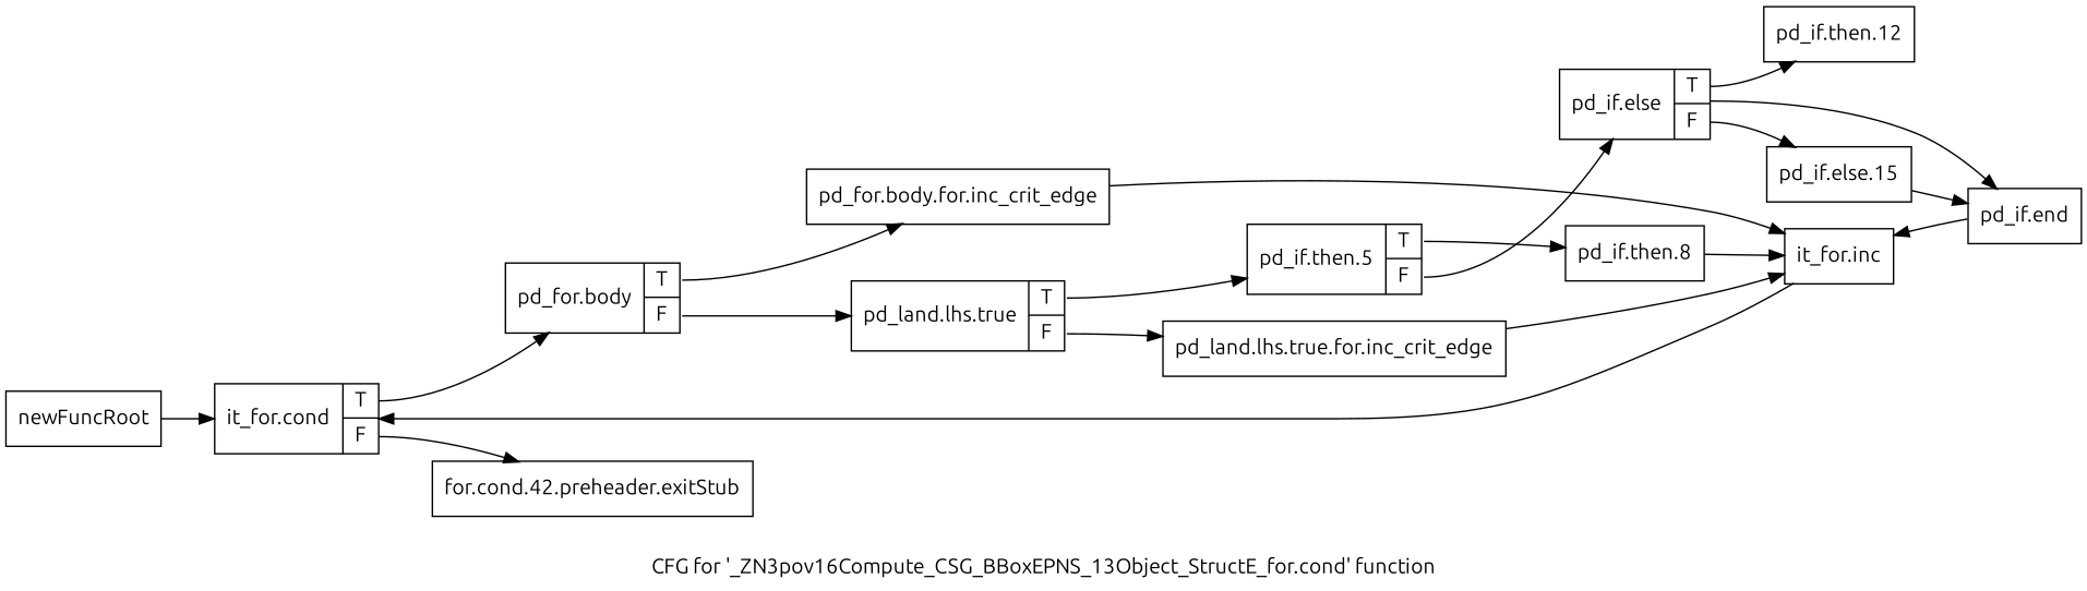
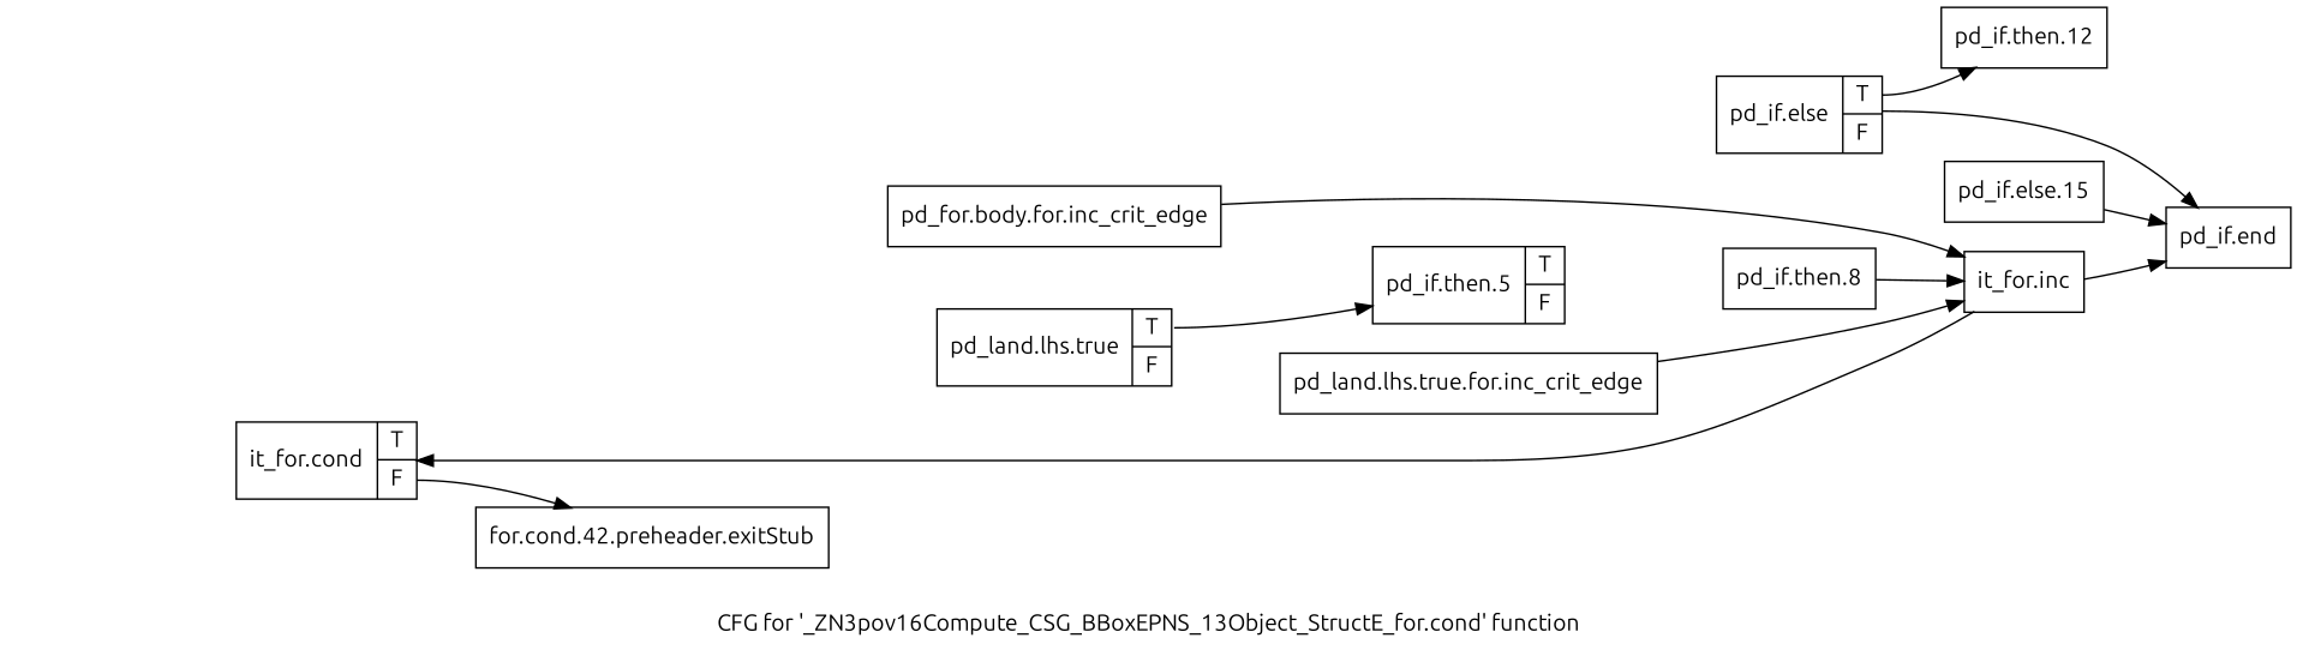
  digraph {
    fontname=Ubuntu
    label="CFG for '_ZN3pov16Compute_CSG_BBoxEPNS_13Object_StructE_for.cond' function"
    rankdir=LR
    node [fontname=Ubuntu shape=record]
    edge [fontname=Ubuntu]
-   n1 [label="{newFuncRoot}"]
    n2 [label="{it_for.cond|{<s0>T|<s1>F}}"]
    n3 [label="{for.cond.42.preheader.exitStub}"]
-   n4 [label="{pd_for.body|{<s0>T|<s1>F}}"]
    n5 [label="{pd_for.body.for.inc_crit_edge}"]
    n6 [label="{pd_land.lhs.true|{<s0>T|<s1>F}}"]
    n7 [label="{it_for.inc}"]
    n8 [label="{pd_if.then.5|{<s0>T|<s1>F}}"]
    n9 [label="{pd_land.lhs.true.for.inc_crit_edge}"]
    n10 [label="{pd_if.then.8}"]
    n11 [label="{pd_if.else|{<s0>T|<s1>F}}"]
    n12 [label="{pd_if.then.12}"]
    n13 [label="{pd_if.else.15}"]
    n14 [label="{pd_if.end}"]
-   n1 -> n2
    n2 -> n3 [tailport=s1]
-   n2 -> n4 [tailport=s0]
-   n4 -> n5 [tailport=s0]
-   n4 -> n6 [tailport=s1]
    n5 -> n7
    n6 -> n8 [tailport=s0]
-   n6 -> n9 [tailport=s1]
    n7 -> n2
-   n8 -> n10 [tailport=s0]
-   n8 -> n11 [tailport=s1]
    n9 -> n7
    n10 -> n7
    n11 -> n12 [tailport=s0]
-   n11 -> n13 [tailport=s1]
    n11 -> n14
    n13 -> n14
-   n14 -> n7
+   n7 -> n14
  }
